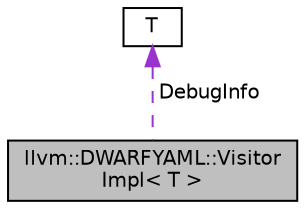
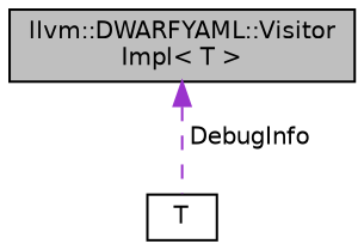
  digraph {
    node [color=black fontname=Helvetica fontsize=10 shape=box]
    n1 [fillcolor=grey75 fontcolor=black height=0.2 label="llvm::DWARFYAML::Visitor\lImpl\< T \>" style=filled width=0.4]
    n2 [height=0.2 label=T width=0.4]
-   n2 -> n1 [color=darkorchid3 dir=back fontname=Helvetica fontsize=10 label=" DebugInfo" labelfontname=Helvetica labelfontsize=10 style=dashed]
+   n1 -> n2 [color=darkorchid3 dir=back fontname=Helvetica fontsize=10 label=" DebugInfo" labelfontname=Helvetica labelfontsize=10 style=dashed]
  }
